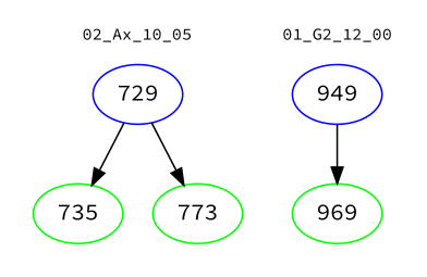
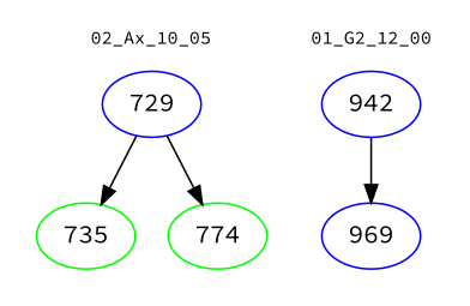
  digraph {
    fontname="Source Code Pro"
    node [color=green fontname="Source Code Pro"]
    edge [color=black fontname="Source Code Pro"]
    n1 [color=blue label=729]
    n2 [label=735]
-   n3 [label=773]
-   n4 [color=blue label=949]
-   n5 [label=969]
+   n3 [label=774]
+   n4 [color=blue label=942]
+   n5 [color=blue label=969]
    subgraph cluster_1 {
      color=white
      fontsize=10
      label="02_Ax_10_05"
      n1
      n2
      n3
    }
    subgraph cluster_2 {
      color=white
      fontsize=10
      label="01_G2_12_00"
      n4
      n5
    }
    n1 -> n2
    n1 -> n3
    n4 -> n5
  }
